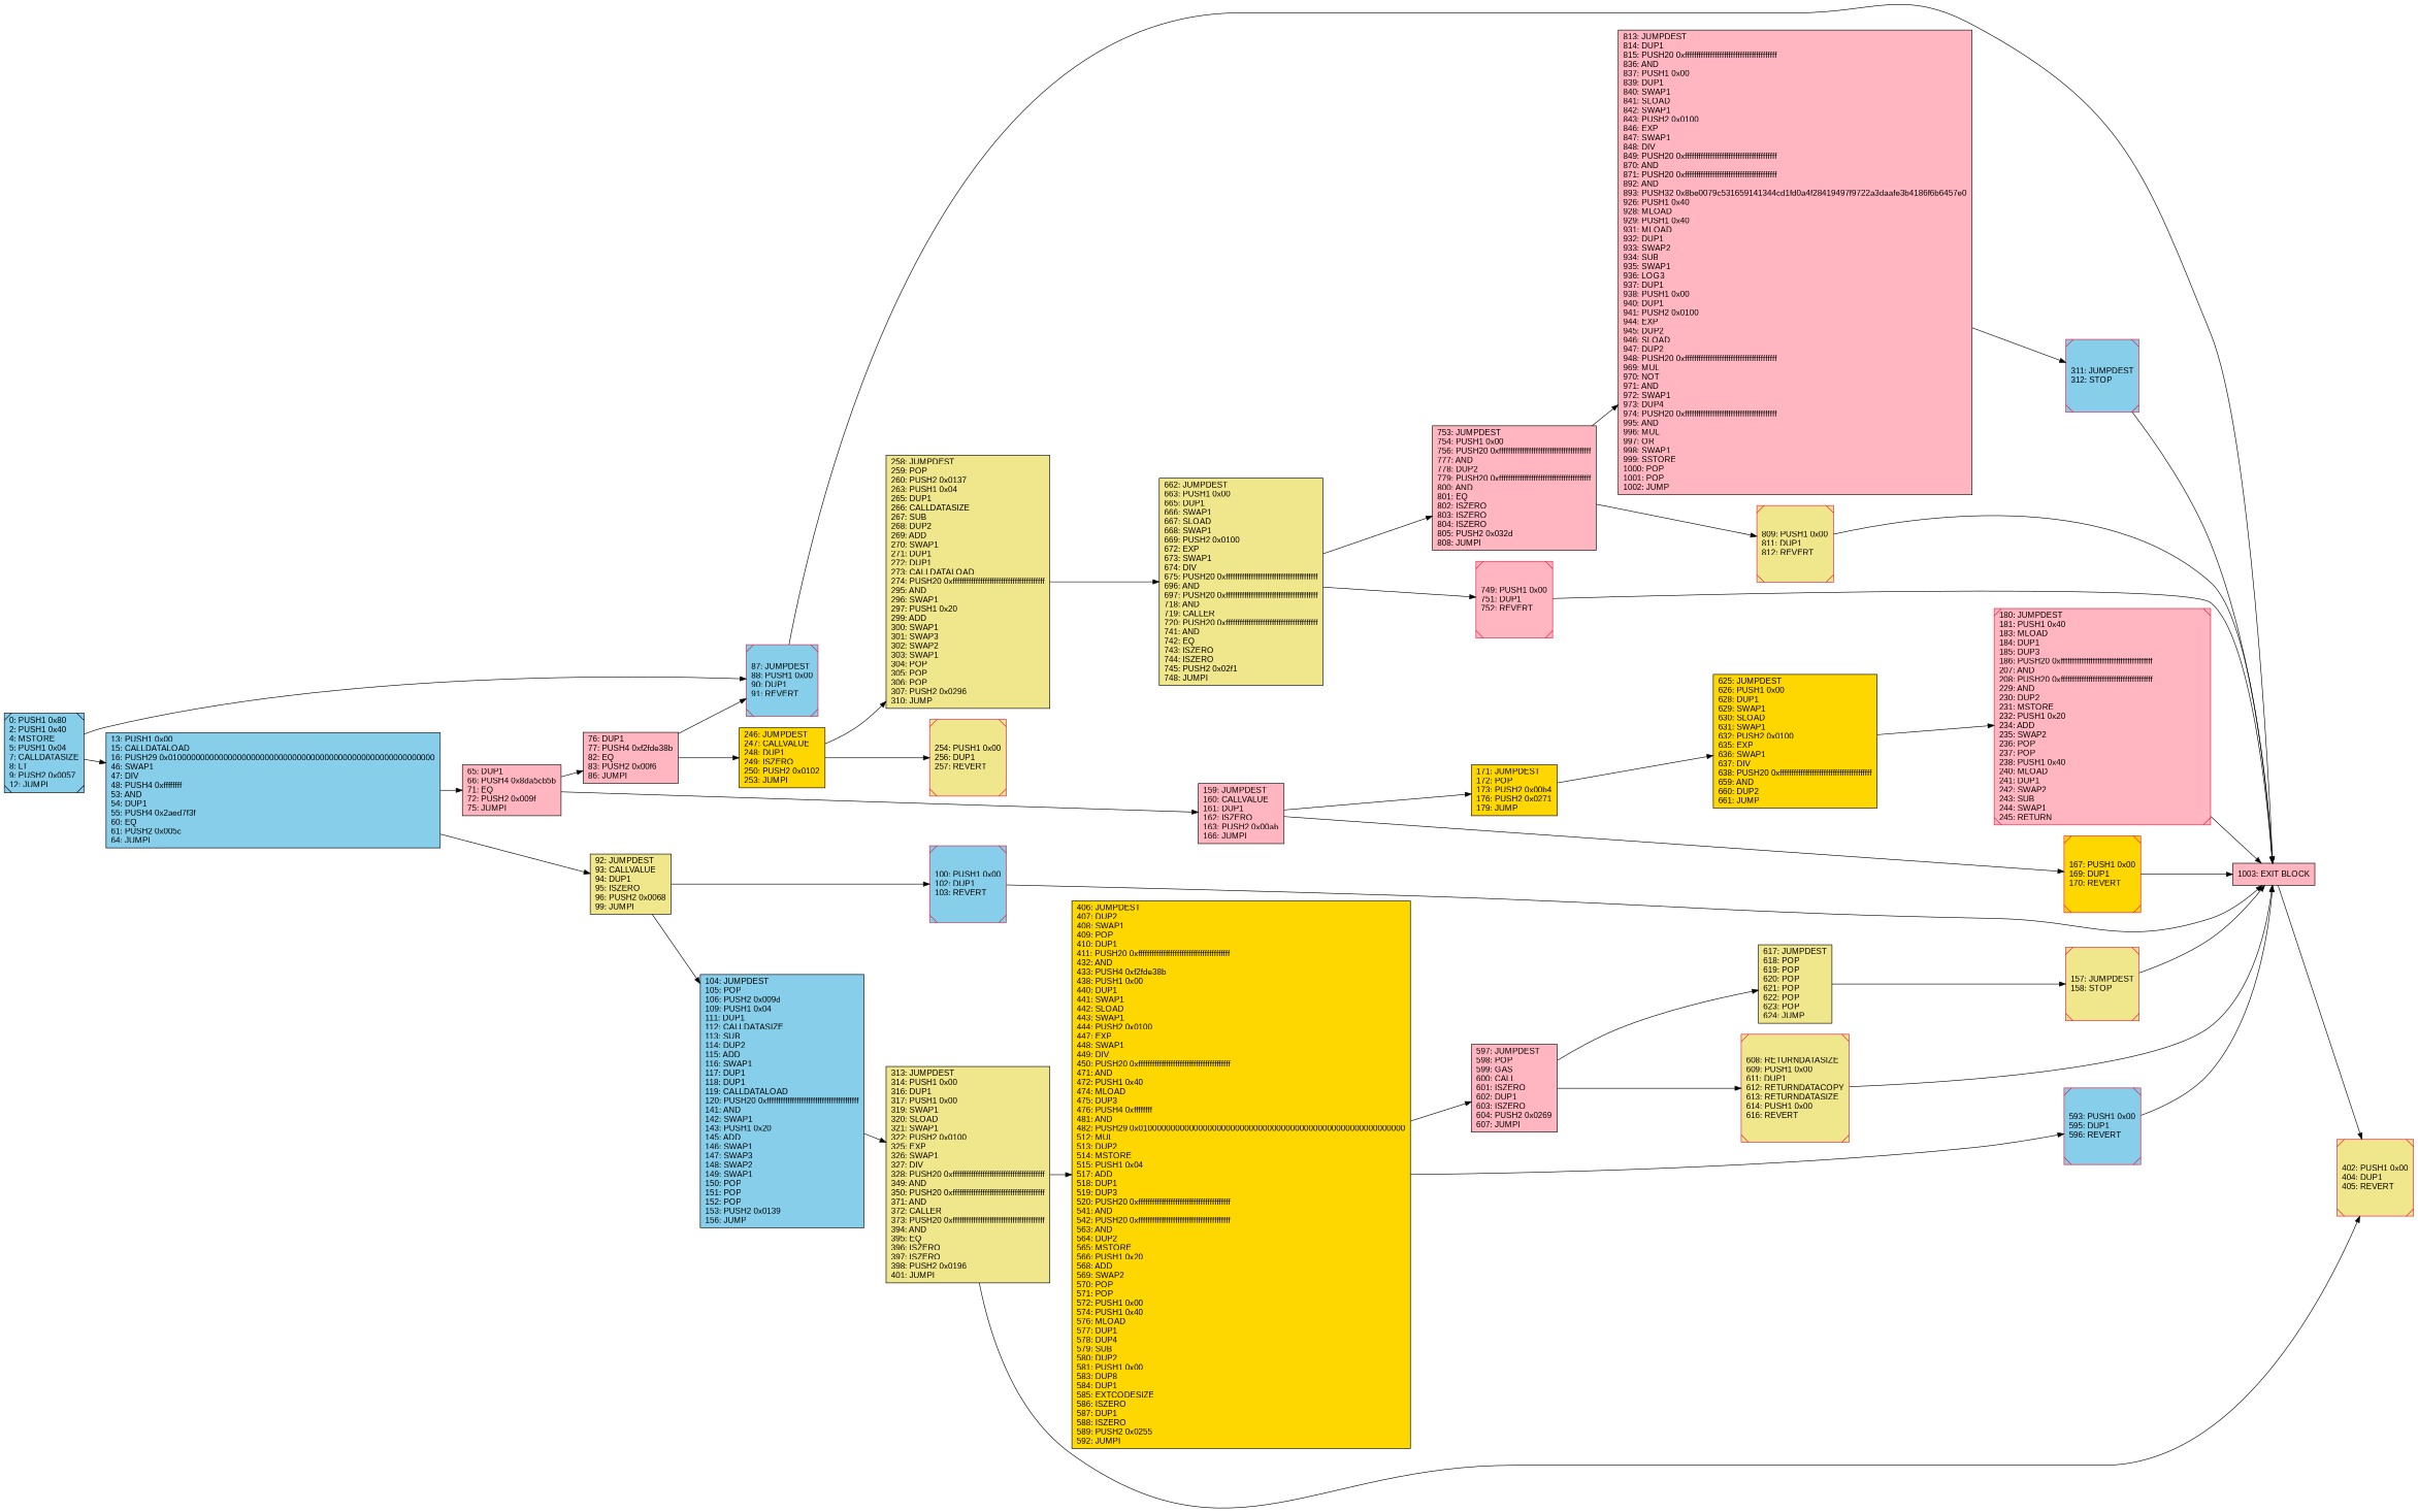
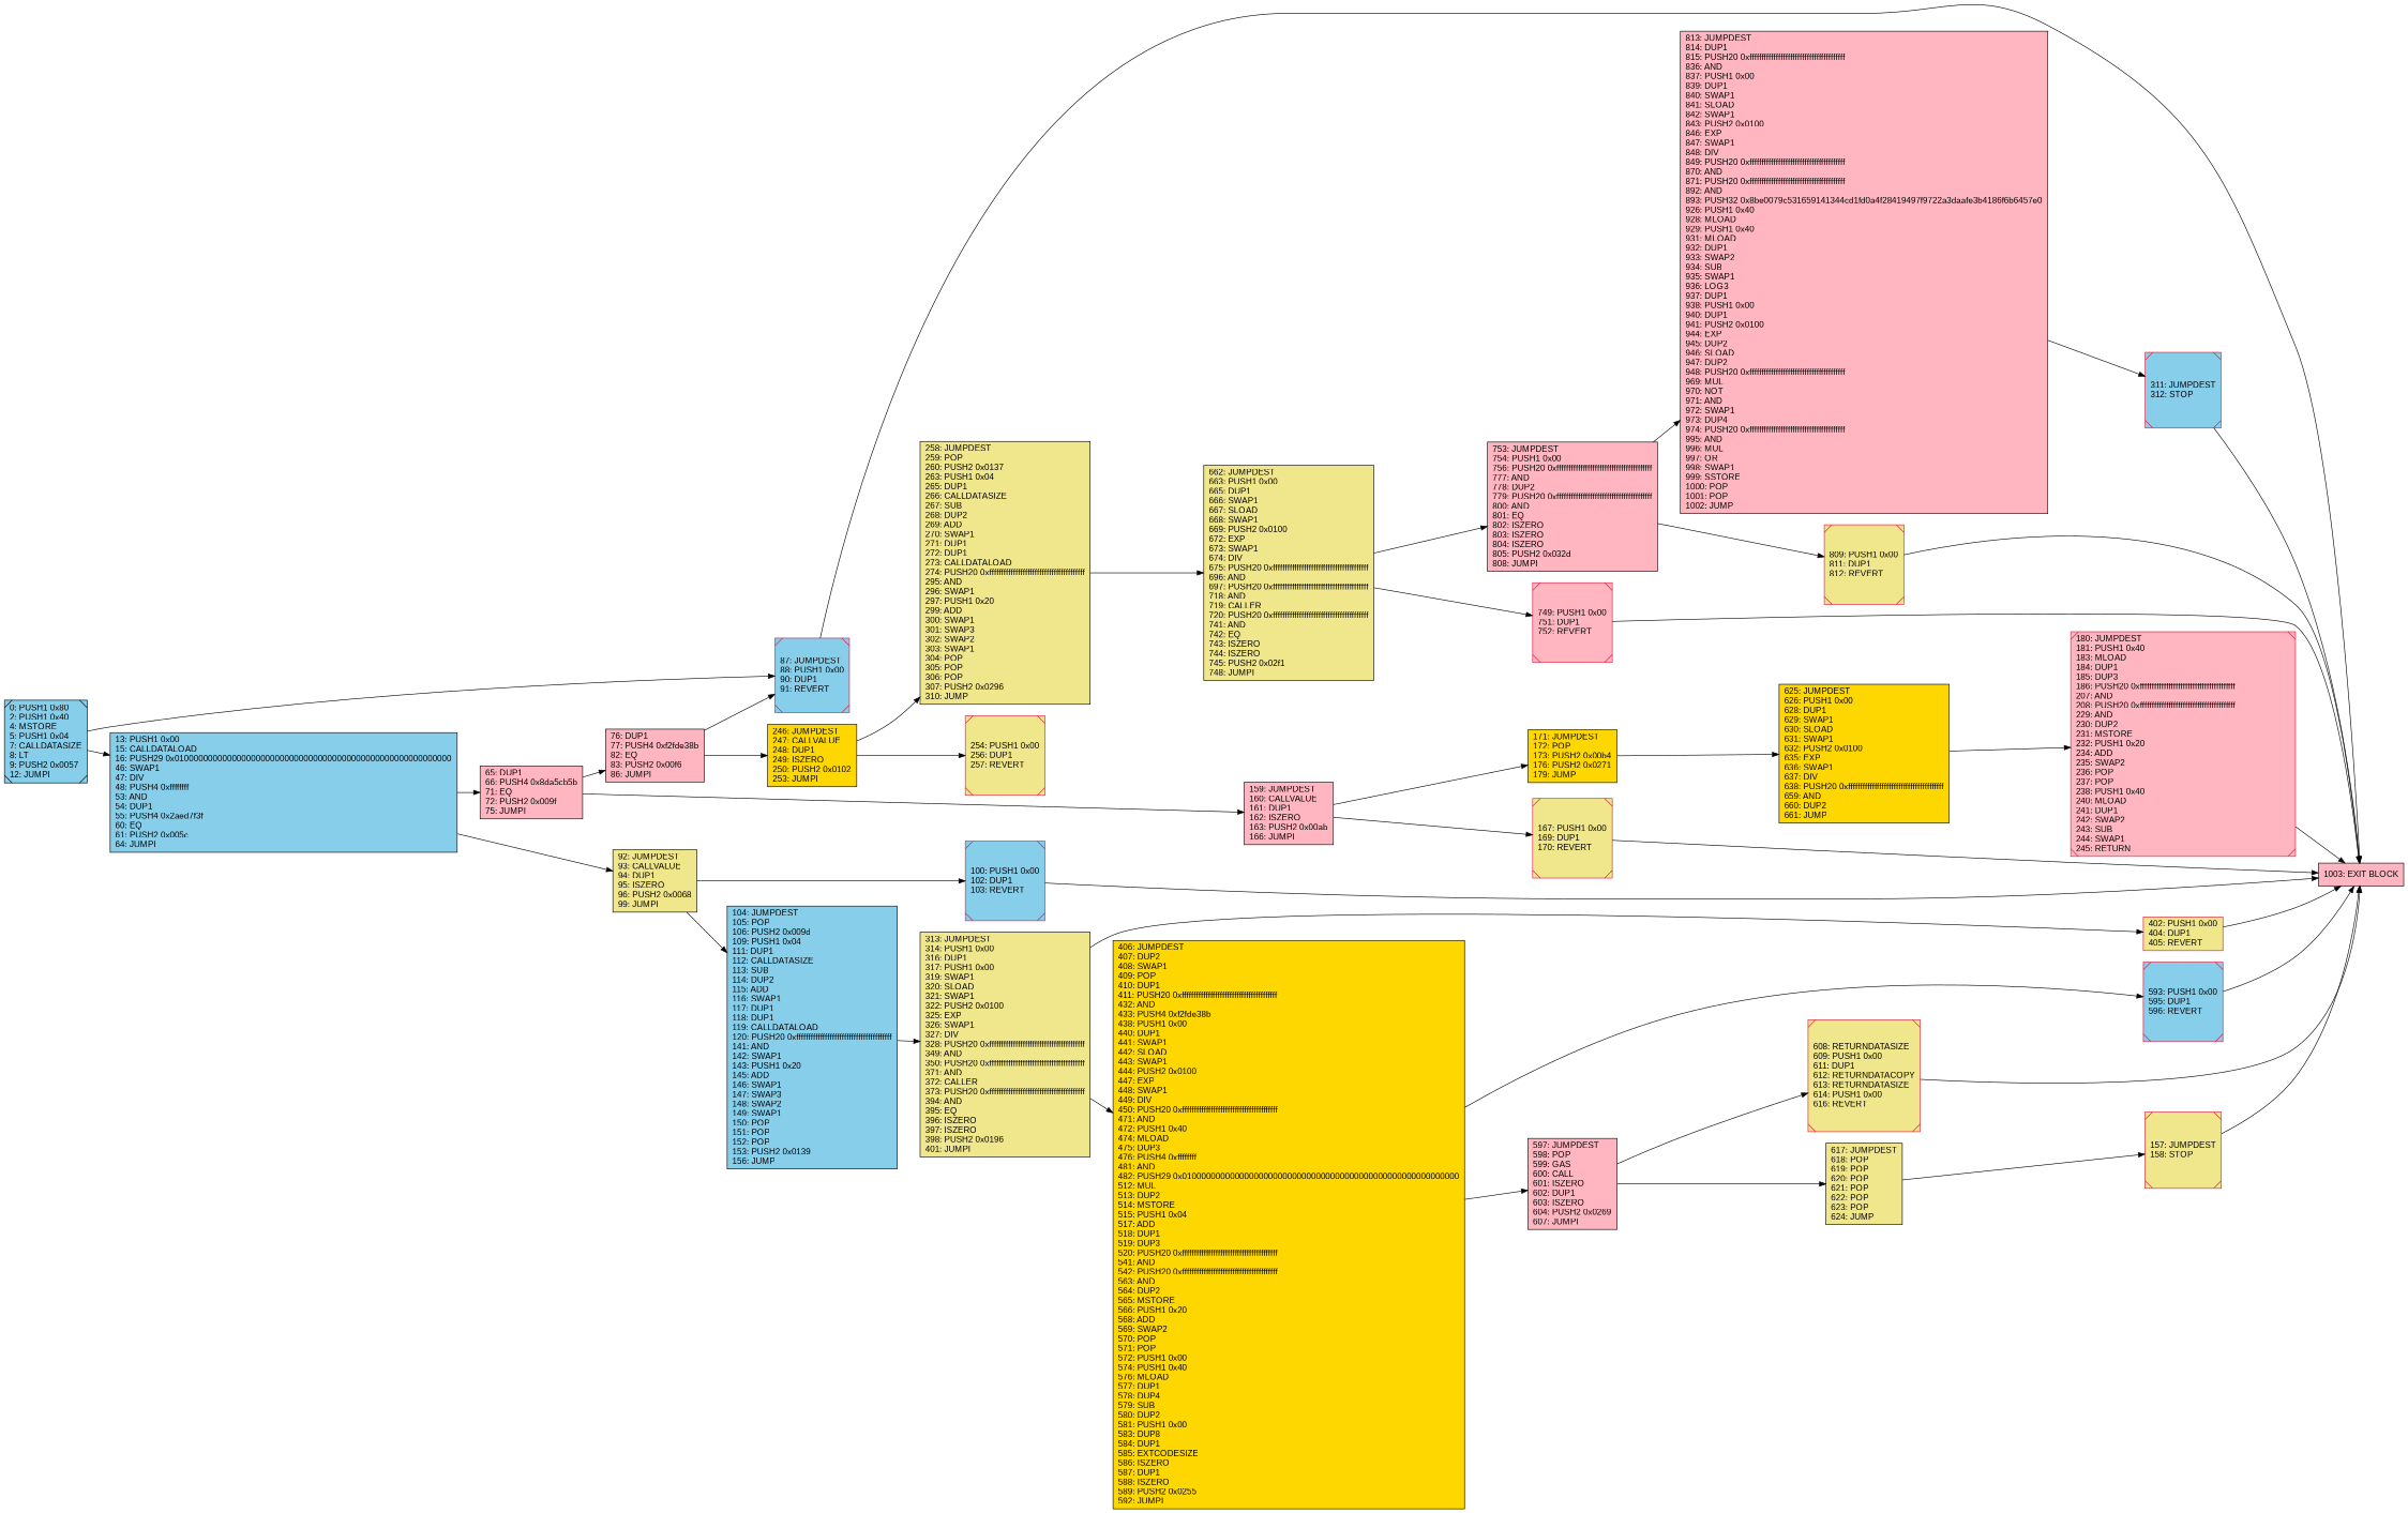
  digraph {
    rankdir=LR
    node [color=black fillcolor=khaki fontcolor=black fontname=arial shape=box style=filled]
    n1 [fillcolor=lightpink label="76: DUP1\l77: PUSH4 0xf2fde38b\l82: EQ\l83: PUSH2 0x00f6\l86: JUMPI\l"]
    n2 [color=crimson fillcolor=skyblue label="87: JUMPDEST\l88: PUSH1 0x00\l90: DUP1\l91: REVERT\l" shape=Msquare]
    n3 [fillcolor=gold label="246: JUMPDEST\l247: CALLVALUE\l248: DUP1\l249: ISZERO\l250: PUSH2 0x0102\l253: JUMPI\l"]
    n4 [fillcolor=lightpink label="1003: EXIT BLOCK\l"]
    n5 [label="258: JUMPDEST\l259: POP\l260: PUSH2 0x0137\l263: PUSH1 0x04\l265: DUP1\l266: CALLDATASIZE\l267: SUB\l268: DUP2\l269: ADD\l270: SWAP1\l271: DUP1\l272: DUP1\l273: CALLDATALOAD\l274: PUSH20 0xffffffffffffffffffffffffffffffffffffffff\l295: AND\l296: SWAP1\l297: PUSH1 0x20\l299: ADD\l300: SWAP1\l301: SWAP3\l302: SWAP2\l303: SWAP1\l304: POP\l305: POP\l306: POP\l307: PUSH2 0x0296\l310: JUMP\l"]
    n6 [color=crimson label="254: PUSH1 0x00\l256: DUP1\l257: REVERT\l" shape=Msquare]
    n7 [label="313: JUMPDEST\l314: PUSH1 0x00\l316: DUP1\l317: PUSH1 0x00\l319: SWAP1\l320: SLOAD\l321: SWAP1\l322: PUSH2 0x0100\l325: EXP\l326: SWAP1\l327: DIV\l328: PUSH20 0xffffffffffffffffffffffffffffffffffffffff\l349: AND\l350: PUSH20 0xffffffffffffffffffffffffffffffffffffffff\l371: AND\l372: CALLER\l373: PUSH20 0xffffffffffffffffffffffffffffffffffffffff\l394: AND\l395: EQ\l396: ISZERO\l397: ISZERO\l398: PUSH2 0x0196\l401: JUMPI\l"]
    n8 [fillcolor=gold label="406: JUMPDEST\l407: DUP2\l408: SWAP1\l409: POP\l410: DUP1\l411: PUSH20 0xffffffffffffffffffffffffffffffffffffffff\l432: AND\l433: PUSH4 0xf2fde38b\l438: PUSH1 0x00\l440: DUP1\l441: SWAP1\l442: SLOAD\l443: SWAP1\l444: PUSH2 0x0100\l447: EXP\l448: SWAP1\l449: DIV\l450: PUSH20 0xffffffffffffffffffffffffffffffffffffffff\l471: AND\l472: PUSH1 0x40\l474: MLOAD\l475: DUP3\l476: PUSH4 0xffffffff\l481: AND\l482: PUSH29 0x0100000000000000000000000000000000000000000000000000000000\l512: MUL\l513: DUP2\l514: MSTORE\l515: PUSH1 0x04\l517: ADD\l518: DUP1\l519: DUP3\l520: PUSH20 0xffffffffffffffffffffffffffffffffffffffff\l541: AND\l542: PUSH20 0xffffffffffffffffffffffffffffffffffffffff\l563: AND\l564: DUP2\l565: MSTORE\l566: PUSH1 0x20\l568: ADD\l569: SWAP2\l570: POP\l571: POP\l572: PUSH1 0x00\l574: PUSH1 0x40\l576: MLOAD\l577: DUP1\l578: DUP4\l579: SUB\l580: DUP2\l581: PUSH1 0x00\l583: DUP8\l584: DUP1\l585: EXTCODESIZE\l586: ISZERO\l587: DUP1\l588: ISZERO\l589: PUSH2 0x0255\l592: JUMPI\l"]
-   n9 [color=crimson label="402: PUSH1 0x00\l404: DUP1\l405: REVERT\l" shape=Msquare]
+   n9 [color=crimson label="402: PUSH1 0x00\l404: DUP1\l405: REVERT\l"]
    n10 [fillcolor=lightpink label="597: JUMPDEST\l598: POP\l599: GAS\l600: CALL\l601: ISZERO\l602: DUP1\l603: ISZERO\l604: PUSH2 0x0269\l607: JUMPI\l"]
    n11 [color=crimson fillcolor=skyblue label="593: PUSH1 0x00\l595: DUP1\l596: REVERT\l" shape=Msquare]
    n12 [fillcolor=skyblue label="104: JUMPDEST\l105: POP\l106: PUSH2 0x009d\l109: PUSH1 0x04\l111: DUP1\l112: CALLDATASIZE\l113: SUB\l114: DUP2\l115: ADD\l116: SWAP1\l117: DUP1\l118: DUP1\l119: CALLDATALOAD\l120: PUSH20 0xffffffffffffffffffffffffffffffffffffffff\l141: AND\l142: SWAP1\l143: PUSH1 0x20\l145: ADD\l146: SWAP1\l147: SWAP3\l148: SWAP2\l149: SWAP1\l150: POP\l151: POP\l152: POP\l153: PUSH2 0x0139\l156: JUMP\l"]
    n13 [color=crimson fillcolor=skyblue label="100: PUSH1 0x00\l102: DUP1\l103: REVERT\l" shape=Msquare]
-   n14 [color=crimson fillcolor=gold label="167: PUSH1 0x00\l169: DUP1\l170: REVERT\l" shape=Msquare]
+   n14 [color=crimson label="167: PUSH1 0x00\l169: DUP1\l170: REVERT\l" shape=Msquare]
    n15 [fillcolor=gold label="625: JUMPDEST\l626: PUSH1 0x00\l628: DUP1\l629: SWAP1\l630: SLOAD\l631: SWAP1\l632: PUSH2 0x0100\l635: EXP\l636: SWAP1\l637: DIV\l638: PUSH20 0xffffffffffffffffffffffffffffffffffffffff\l659: AND\l660: DUP2\l661: JUMP\l"]
    n16 [color=crimson fillcolor=lightpink label="180: JUMPDEST\l181: PUSH1 0x40\l183: MLOAD\l184: DUP1\l185: DUP3\l186: PUSH20 0xffffffffffffffffffffffffffffffffffffffff\l207: AND\l208: PUSH20 0xffffffffffffffffffffffffffffffffffffffff\l229: AND\l230: DUP2\l231: MSTORE\l232: PUSH1 0x20\l234: ADD\l235: SWAP2\l236: POP\l237: POP\l238: PUSH1 0x40\l240: MLOAD\l241: DUP1\l242: SWAP2\l243: SUB\l244: SWAP1\l245: RETURN\l" shape=Msquare]
    n17 [color=crimson label="809: PUSH1 0x00\l811: DUP1\l812: REVERT\l" shape=Msquare]
    n18 [color=crimson label="157: JUMPDEST\l158: STOP\l" shape=Msquare]
    n19 [label="617: JUMPDEST\l618: POP\l619: POP\l620: POP\l621: POP\l622: POP\l623: POP\l624: JUMP\l"]
    n20 [color=crimson label="608: RETURNDATASIZE\l609: PUSH1 0x00\l611: DUP1\l612: RETURNDATACOPY\l613: RETURNDATASIZE\l614: PUSH1 0x00\l616: REVERT\l" shape=Msquare]
    n21 [color=crimson fillcolor=lightpink label="749: PUSH1 0x00\l751: DUP1\l752: REVERT\l" shape=Msquare]
    n22 [fillcolor=lightpink label="159: JUMPDEST\l160: CALLVALUE\l161: DUP1\l162: ISZERO\l163: PUSH2 0x00ab\l166: JUMPI\l"]
    n23 [fillcolor=gold label="171: JUMPDEST\l172: POP\l173: PUSH2 0x00b4\l176: PUSH2 0x0271\l179: JUMP\l"]
    n24 [label="92: JUMPDEST\l93: CALLVALUE\l94: DUP1\l95: ISZERO\l96: PUSH2 0x0068\l99: JUMPI\l"]
    n25 [label="662: JUMPDEST\l663: PUSH1 0x00\l665: DUP1\l666: SWAP1\l667: SLOAD\l668: SWAP1\l669: PUSH2 0x0100\l672: EXP\l673: SWAP1\l674: DIV\l675: PUSH20 0xffffffffffffffffffffffffffffffffffffffff\l696: AND\l697: PUSH20 0xffffffffffffffffffffffffffffffffffffffff\l718: AND\l719: CALLER\l720: PUSH20 0xffffffffffffffffffffffffffffffffffffffff\l741: AND\l742: EQ\l743: ISZERO\l744: ISZERO\l745: PUSH2 0x02f1\l748: JUMPI\l"]
    n26 [fillcolor=lightpink label="753: JUMPDEST\l754: PUSH1 0x00\l756: PUSH20 0xffffffffffffffffffffffffffffffffffffffff\l777: AND\l778: DUP2\l779: PUSH20 0xffffffffffffffffffffffffffffffffffffffff\l800: AND\l801: EQ\l802: ISZERO\l803: ISZERO\l804: ISZERO\l805: PUSH2 0x032d\l808: JUMPI\l"]
    n27 [fillcolor=skyblue label="13: PUSH1 0x00\l15: CALLDATALOAD\l16: PUSH29 0x0100000000000000000000000000000000000000000000000000000000\l46: SWAP1\l47: DIV\l48: PUSH4 0xffffffff\l53: AND\l54: DUP1\l55: PUSH4 0x2aed7f3f\l60: EQ\l61: PUSH2 0x005c\l64: JUMPI\l"]
    n28 [fillcolor=lightpink label="65: DUP1\l66: PUSH4 0x8da5cb5b\l71: EQ\l72: PUSH2 0x009f\l75: JUMPI\l"]
    n29 [fillcolor=lightpink label="813: JUMPDEST\l814: DUP1\l815: PUSH20 0xffffffffffffffffffffffffffffffffffffffff\l836: AND\l837: PUSH1 0x00\l839: DUP1\l840: SWAP1\l841: SLOAD\l842: SWAP1\l843: PUSH2 0x0100\l846: EXP\l847: SWAP1\l848: DIV\l849: PUSH20 0xffffffffffffffffffffffffffffffffffffffff\l870: AND\l871: PUSH20 0xffffffffffffffffffffffffffffffffffffffff\l892: AND\l893: PUSH32 0x8be0079c531659141344cd1fd0a4f28419497f9722a3daafe3b4186f6b6457e0\l926: PUSH1 0x40\l928: MLOAD\l929: PUSH1 0x40\l931: MLOAD\l932: DUP1\l933: SWAP2\l934: SUB\l935: SWAP1\l936: LOG3\l937: DUP1\l938: PUSH1 0x00\l940: DUP1\l941: PUSH2 0x0100\l944: EXP\l945: DUP2\l946: SLOAD\l947: DUP2\l948: PUSH20 0xffffffffffffffffffffffffffffffffffffffff\l969: MUL\l970: NOT\l971: AND\l972: SWAP1\l973: DUP4\l974: PUSH20 0xffffffffffffffffffffffffffffffffffffffff\l995: AND\l996: MUL\l997: OR\l998: SWAP1\l999: SSTORE\l1000: POP\l1001: POP\l1002: JUMP\l"]
    n30 [color=crimson fillcolor=skyblue label="311: JUMPDEST\l312: STOP\l" shape=Msquare]
    n31 [fillcolor=skyblue label="0: PUSH1 0x80\l2: PUSH1 0x40\l4: MSTORE\l5: PUSH1 0x04\l7: CALLDATASIZE\l8: LT\l9: PUSH2 0x0057\l12: JUMPI\l" shape=Msquare]
    n1 -> n2
    n1 -> n3
    n2 -> n4
    n3 -> n5
    n3 -> n6
    n5 -> n25
    n7 -> n8
    n7 -> n9
    n8 -> n10
    n8 -> n11
-   n4 -> n9
+   n9 -> n4
    n10 -> n19
    n10 -> n20
    n11 -> n4
    n12 -> n7
    n13 -> n4
    n14 -> n4
    n15 -> n16
    n16 -> n4
    n17 -> n4
    n18 -> n4
    n19 -> n18
    n20 -> n4
    n21 -> n4
    n22 -> n14
    n22 -> n23
    n23 -> n15
    n24 -> n12
    n24 -> n13
    n25 -> n21
    n25 -> n26
    n26 -> n17
    n26 -> n29
    n27 -> n24
    n27 -> n28
    n28 -> n1
    n28 -> n22
    n29 -> n30
    n30 -> n4
    n31 -> n2
    n31 -> n27
  }
